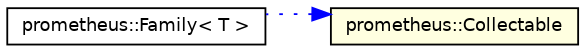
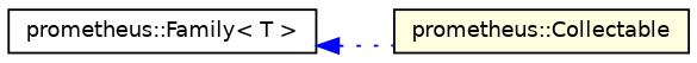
  digraph {
    rankdir=LR
    node [color=black fontname=Helvetica fontsize=10 shape=record style=filled]
    n1 [fillcolor=white fontcolor=black height=0.2 label="prometheus::Family\< T \>" width=0.4]
    n2 [fillcolor=lightyellow height=0.2 label="prometheus::Collectable" width=0.4]
-   n2 -> n1 [color=blue dir=back fontname=Helvetica fontsize=10 labelfontname=Helvetica labelfontsize=10 style=dotted]
+   n1 -> n2 [color=blue dir=back fontname=Helvetica fontsize=10 labelfontname=Helvetica labelfontsize=10 style=dotted]
  }
